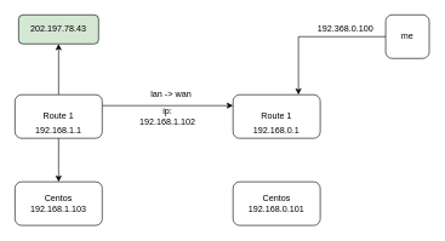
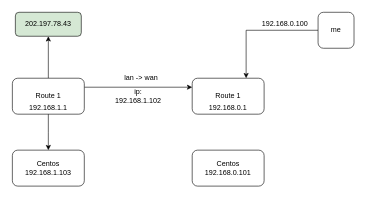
  <mxCell id="0" />
  <mxCell id="1" parent="0" />
  <mxCell id="2" style="edgeStyle=orthogonalEdgeStyle;rounded=0;orthogonalLoop=1;jettySize=auto;html=1;exitX=1;exitY=0.25;exitDx=0;exitDy=0;entryX=0;entryY=0.25;entryDx=0;entryDy=0;" parent="1" source="4" target="5" edge="1"><mxGeometry relative="1" as="geometry" /></mxCell>
  <mxCell id="3" style="edgeStyle=orthogonalEdgeStyle;rounded=1;sketch=0;orthogonalLoop=1;jettySize=auto;html=1;exitX=0.5;exitY=0;exitDx=0;exitDy=0;" parent="1" source="4" target="7" edge="1"><mxGeometry relative="1" as="geometry" /></mxCell>
  <mxCell id="4" value="Route 1" style="rounded=1;whiteSpace=wrap;html=1;" parent="1" vertex="1"><mxGeometry x="20" y="130" width="120" height="60" as="geometry" /></mxCell>
  <mxCell id="5" value="Route 1" style="rounded=1;whiteSpace=wrap;html=1;" parent="1" vertex="1"><mxGeometry x="320" y="130" width="120" height="60" as="geometry" /></mxCell>
  <mxCell id="6" value="lan -&amp;gt; wan" style="text;html=1;strokeColor=none;fillColor=none;align=center;verticalAlign=middle;whiteSpace=wrap;rounded=0;" parent="1" vertex="1"><mxGeometry x="190" y="120" width="90" height="20" as="geometry" /></mxCell>
  <mxCell id="7" value="202.197.78.43" style="rounded=1;whiteSpace=wrap;html=1;fillColor=#d5e8d4;" parent="1" vertex="1"><mxGeometry x="25" y="20" width="110" height="40" as="geometry" /></mxCell>
  <mxCell id="8" style="edgeStyle=orthogonalEdgeStyle;rounded=0;orthogonalLoop=1;jettySize=auto;html=1;exitX=0.5;exitY=1;exitDx=0;exitDy=0;" parent="1" source="9" edge="1"><mxGeometry relative="1" as="geometry"><mxPoint x="80" y="250" as="targetPoint" /></mxGeometry></mxCell>
  <mxCell id="9" value="192.168.1.1" style="text;html=1;strokeColor=none;fillColor=none;align=center;verticalAlign=middle;whiteSpace=wrap;rounded=0;" parent="1" vertex="1"><mxGeometry x="35" y="170" width="90" height="20" as="geometry" /></mxCell>
  <mxCell id="10" value="192.168.0.1" style="text;html=1;strokeColor=none;fillColor=none;align=center;verticalAlign=middle;whiteSpace=wrap;rounded=0;" parent="1" vertex="1"><mxGeometry x="330" y="170" width="100" height="20" as="geometry" /></mxCell>
  <mxCell id="11" value="ip:&lt;br&gt;192.168.1.102" style="text;html=1;strokeColor=none;fillColor=none;align=center;verticalAlign=middle;whiteSpace=wrap;rounded=0;" parent="1" vertex="1"><mxGeometry x="210" y="150" width="40" height="20" as="geometry" /></mxCell>
  <mxCell id="12" value="Centos&lt;br&gt;192.168.1.103" style="rounded=1;whiteSpace=wrap;html=1;" parent="1" vertex="1"><mxGeometry x="20" y="250" width="120" height="60" as="geometry" /></mxCell>
  <mxCell id="13" value="Centos&lt;br&gt;192.168.0.101" style="rounded=1;whiteSpace=wrap;html=1;" parent="1" vertex="1"><mxGeometry x="320" y="250" width="120" height="60" as="geometry" /></mxCell>
  <mxCell id="14" style="edgeStyle=orthogonalEdgeStyle;rounded=0;orthogonalLoop=1;jettySize=auto;html=1;exitX=0;exitY=0.5;exitDx=0;exitDy=0;entryX=0.75;entryY=0;entryDx=0;entryDy=0;" parent="1" source="15" target="5" edge="1"><mxGeometry relative="1" as="geometry" /></mxCell>
  <mxCell id="15" value="me" style="rounded=1;whiteSpace=wrap;html=1;" parent="1" vertex="1"><mxGeometry x="530" y="20" width="60" height="60" as="geometry" /></mxCell>
- <mxCell id="16" value="192.368.0.100" style="text;html=1;strokeColor=none;fillColor=none;align=center;verticalAlign=middle;whiteSpace=wrap;rounded=0;" parent="1" vertex="1"><mxGeometry x="455" y="30" width="40" height="20" as="geometry" /></mxCell>
+ <mxCell id="16" value="192.168.0.100" style="text;html=1;strokeColor=none;fillColor=none;align=center;verticalAlign=middle;whiteSpace=wrap;rounded=0;" parent="1" vertex="1"><mxGeometry x="455" y="30" width="40" height="20" as="geometry" /></mxCell>
